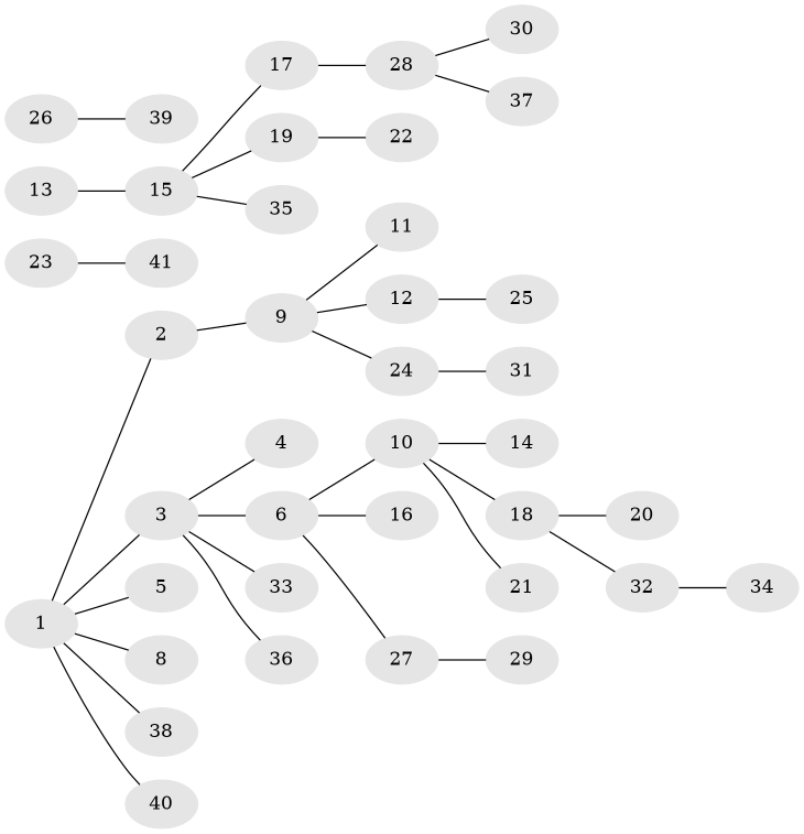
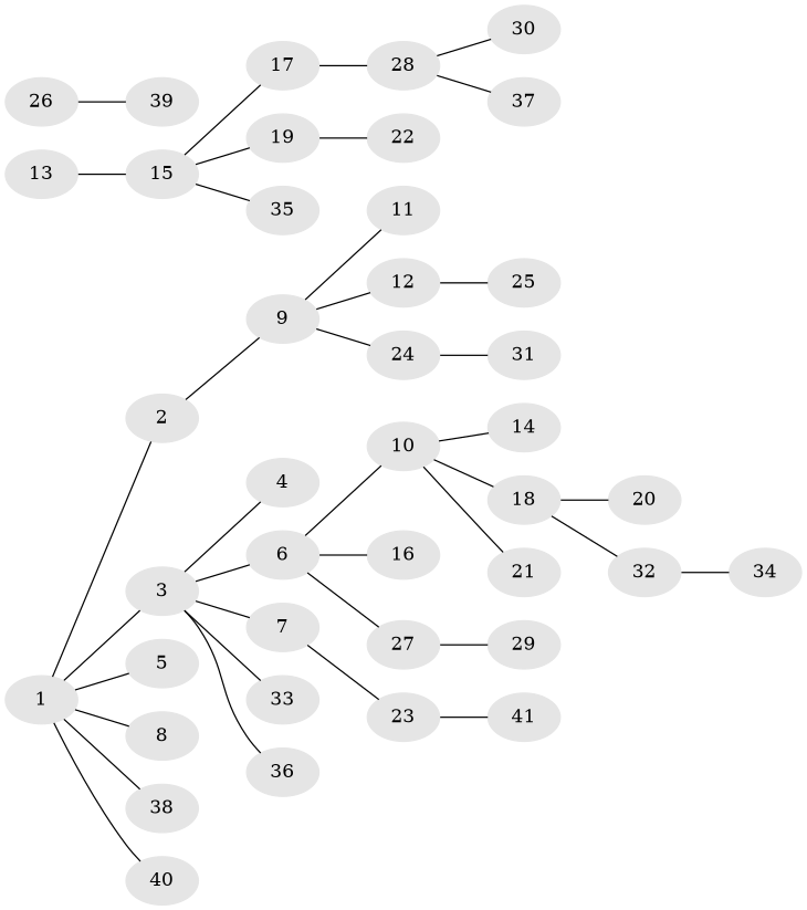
  graph {
    rankdir=LR
    node [color=gray90 style=filled]
    edge [weight=1.0]
    1
    2
    3
    5
    8
    38
    40
    9
    4
    6
+   7
    33
    36
    11
    12
    24
    10
    16
    27
    23
    13
    15
    14
    18
    21
    29
    41
    25
    31
    20
    32
    17
    19
    35
    28
    22
    30
    37
    34
    26
    39
    1 -- 2
    1 -- 3
    1 -- 5
    1 -- 8
    1 -- 38
    1 -- 40
    2 -- 9
    3 -- 4
    3 -- 6
+   3 -- 7
    3 -- 33
    3 -- 36
    9 -- 11
    9 -- 12
    9 -- 24
    6 -- 10
    6 -- 16 [weight=4.0]
    6 -- 27
+   7 -- 23
    12 -- 25 [weight=2.0]
    24 -- 31 [weight=3.0]
    10 -- 14 [weight=3.0]
    10 -- 18
    10 -- 21
    27 -- 29 [weight=2.0]
    23 -- 41
    13 -- 15
    15 -- 17
    15 -- 19
    15 -- 35 [weight=2.0]
    18 -- 20 [weight=3.0]
    18 -- 32
    32 -- 34
    17 -- 28 [weight=2.0]
    19 -- 22 [weight=2.0]
    28 -- 30
    28 -- 37
    26 -- 39
  }
